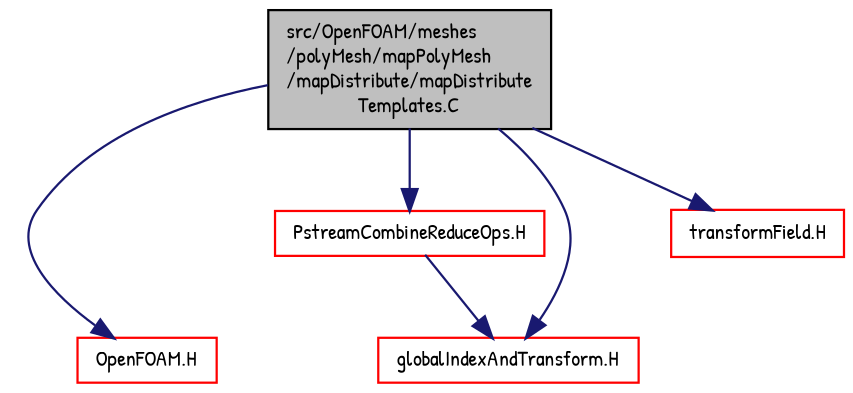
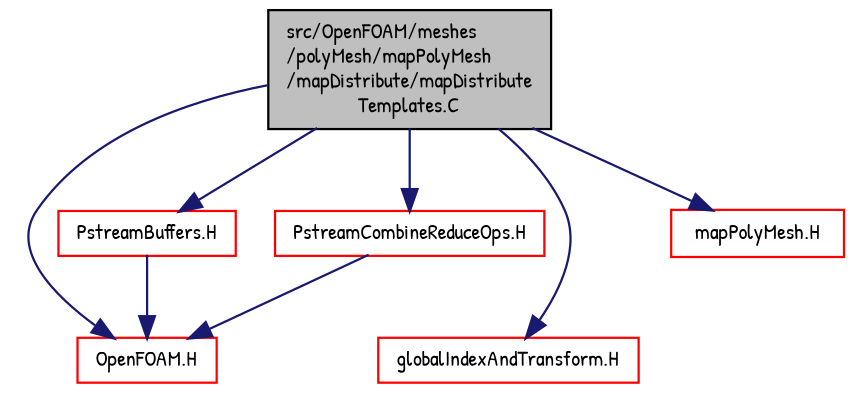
  digraph {
    fontname="Patrick Hand"
    node [color=red fontname="Patrick Hand" fontsize=10 shape=record]
    edge [color=midnightblue fontname="Patrick Hand" fontsize=10 labelfontname=FreeSans labelfontsize=10 style=solid]
    n1 [color=black fillcolor=grey75 fontcolor=black height=0.2 label="src/OpenFOAM/meshes\l/polyMesh/mapPolyMesh\l/mapDistribute/mapDistribute\lTemplates.C" style=filled width=0.4]
    n2 [height=0.2 label="OpenFOAM.H" width=0.4]
+   n3 [height=0.2 label="PstreamBuffers.H" width=0.4]
    n4 [height=0.2 label="PstreamCombineReduceOps.H" width=0.4]
    n5 [height=0.2 label="globalIndexAndTransform.H" width=0.4]
-   n6 [height=0.2 label="transformField.H" width=0.4]
+   n6 [height=0.2 label="mapPolyMesh.H" width=0.4]
    n1 -> n2
+   n1 -> n3
    n1 -> n4
    n1 -> n5
    n1 -> n6
-   n4 -> n5
+   n3 -> n2
+   n4 -> n2
  }
